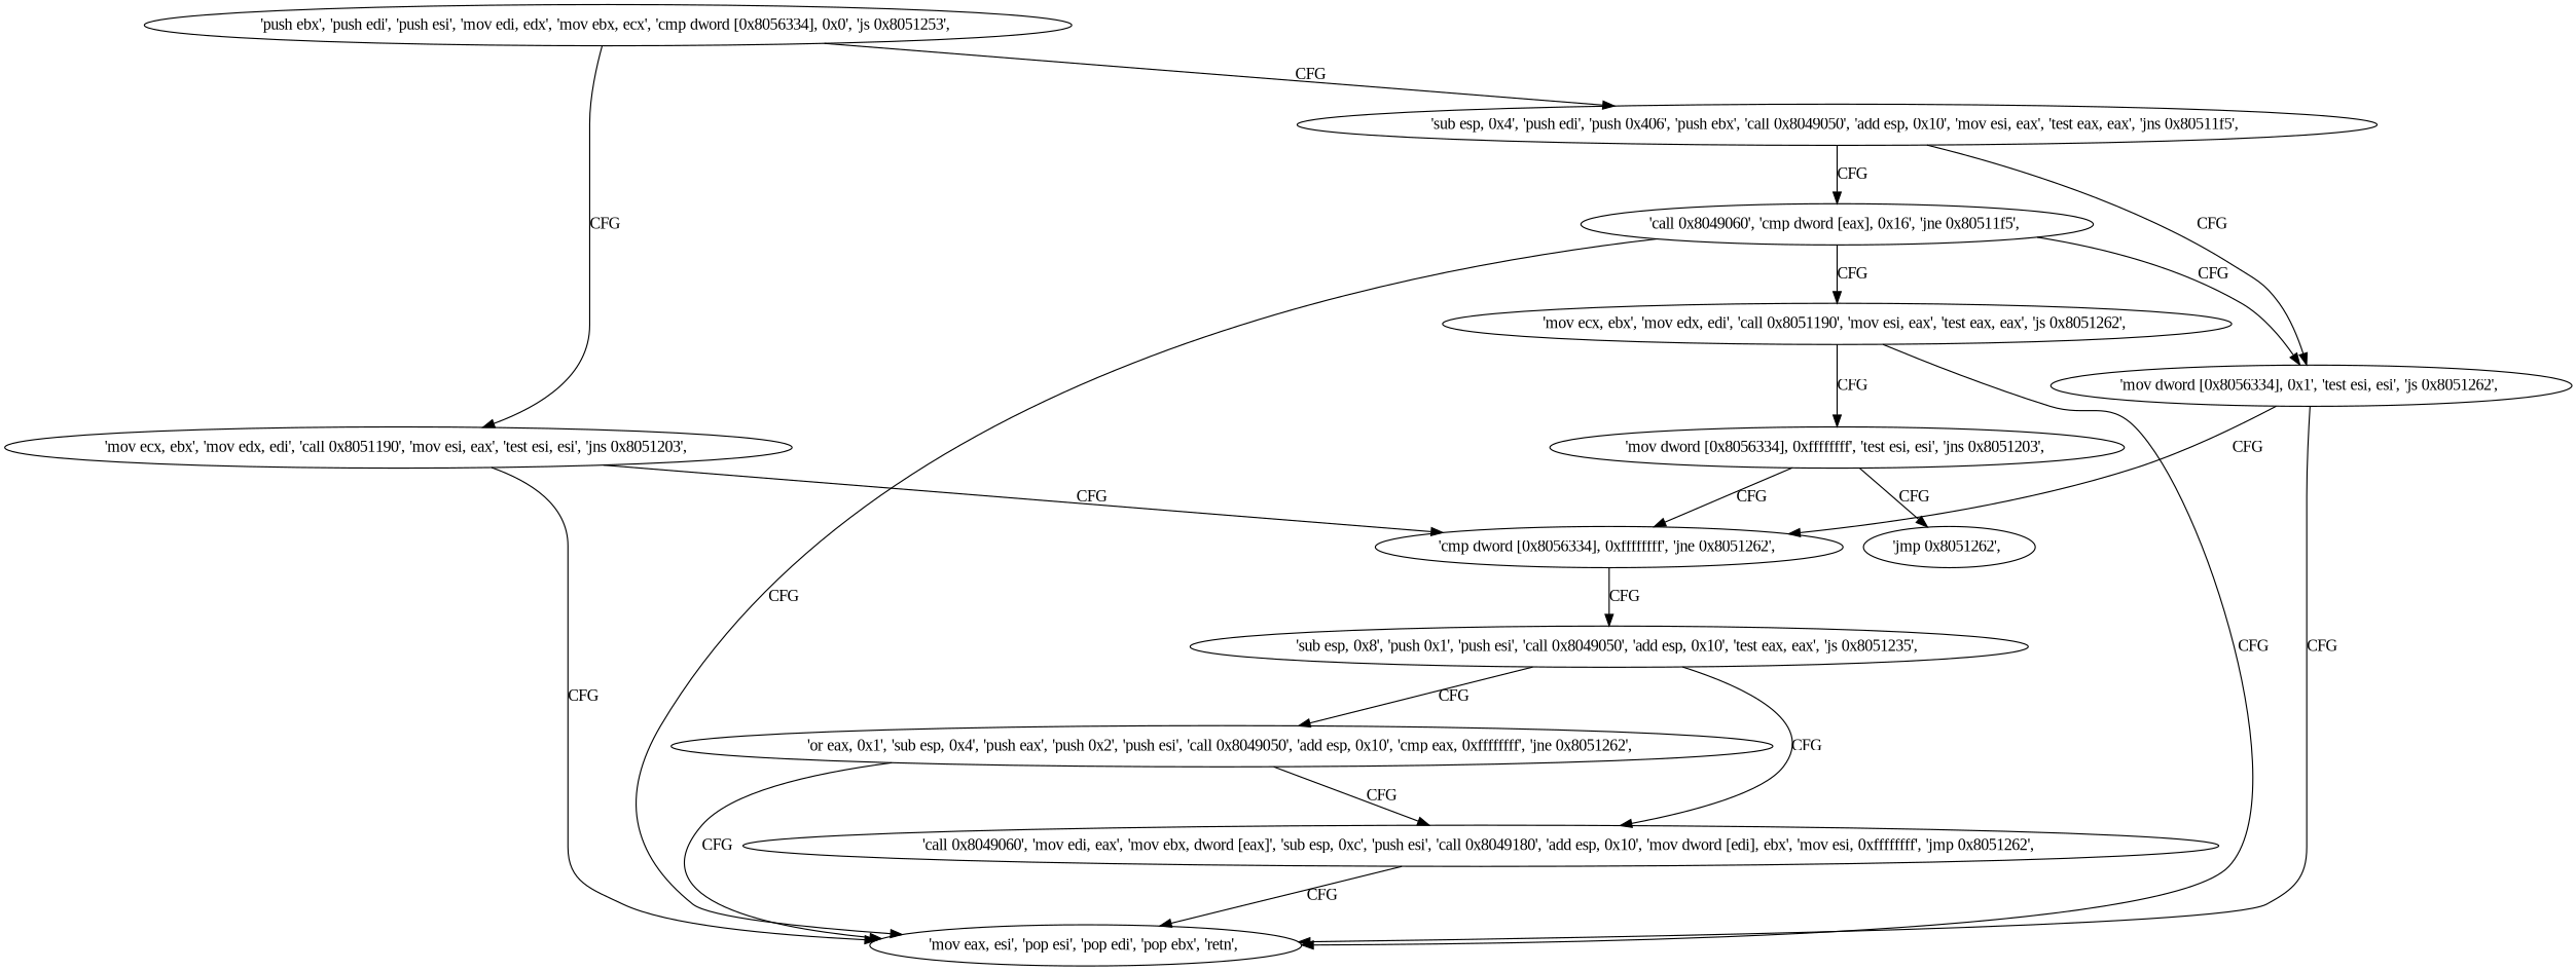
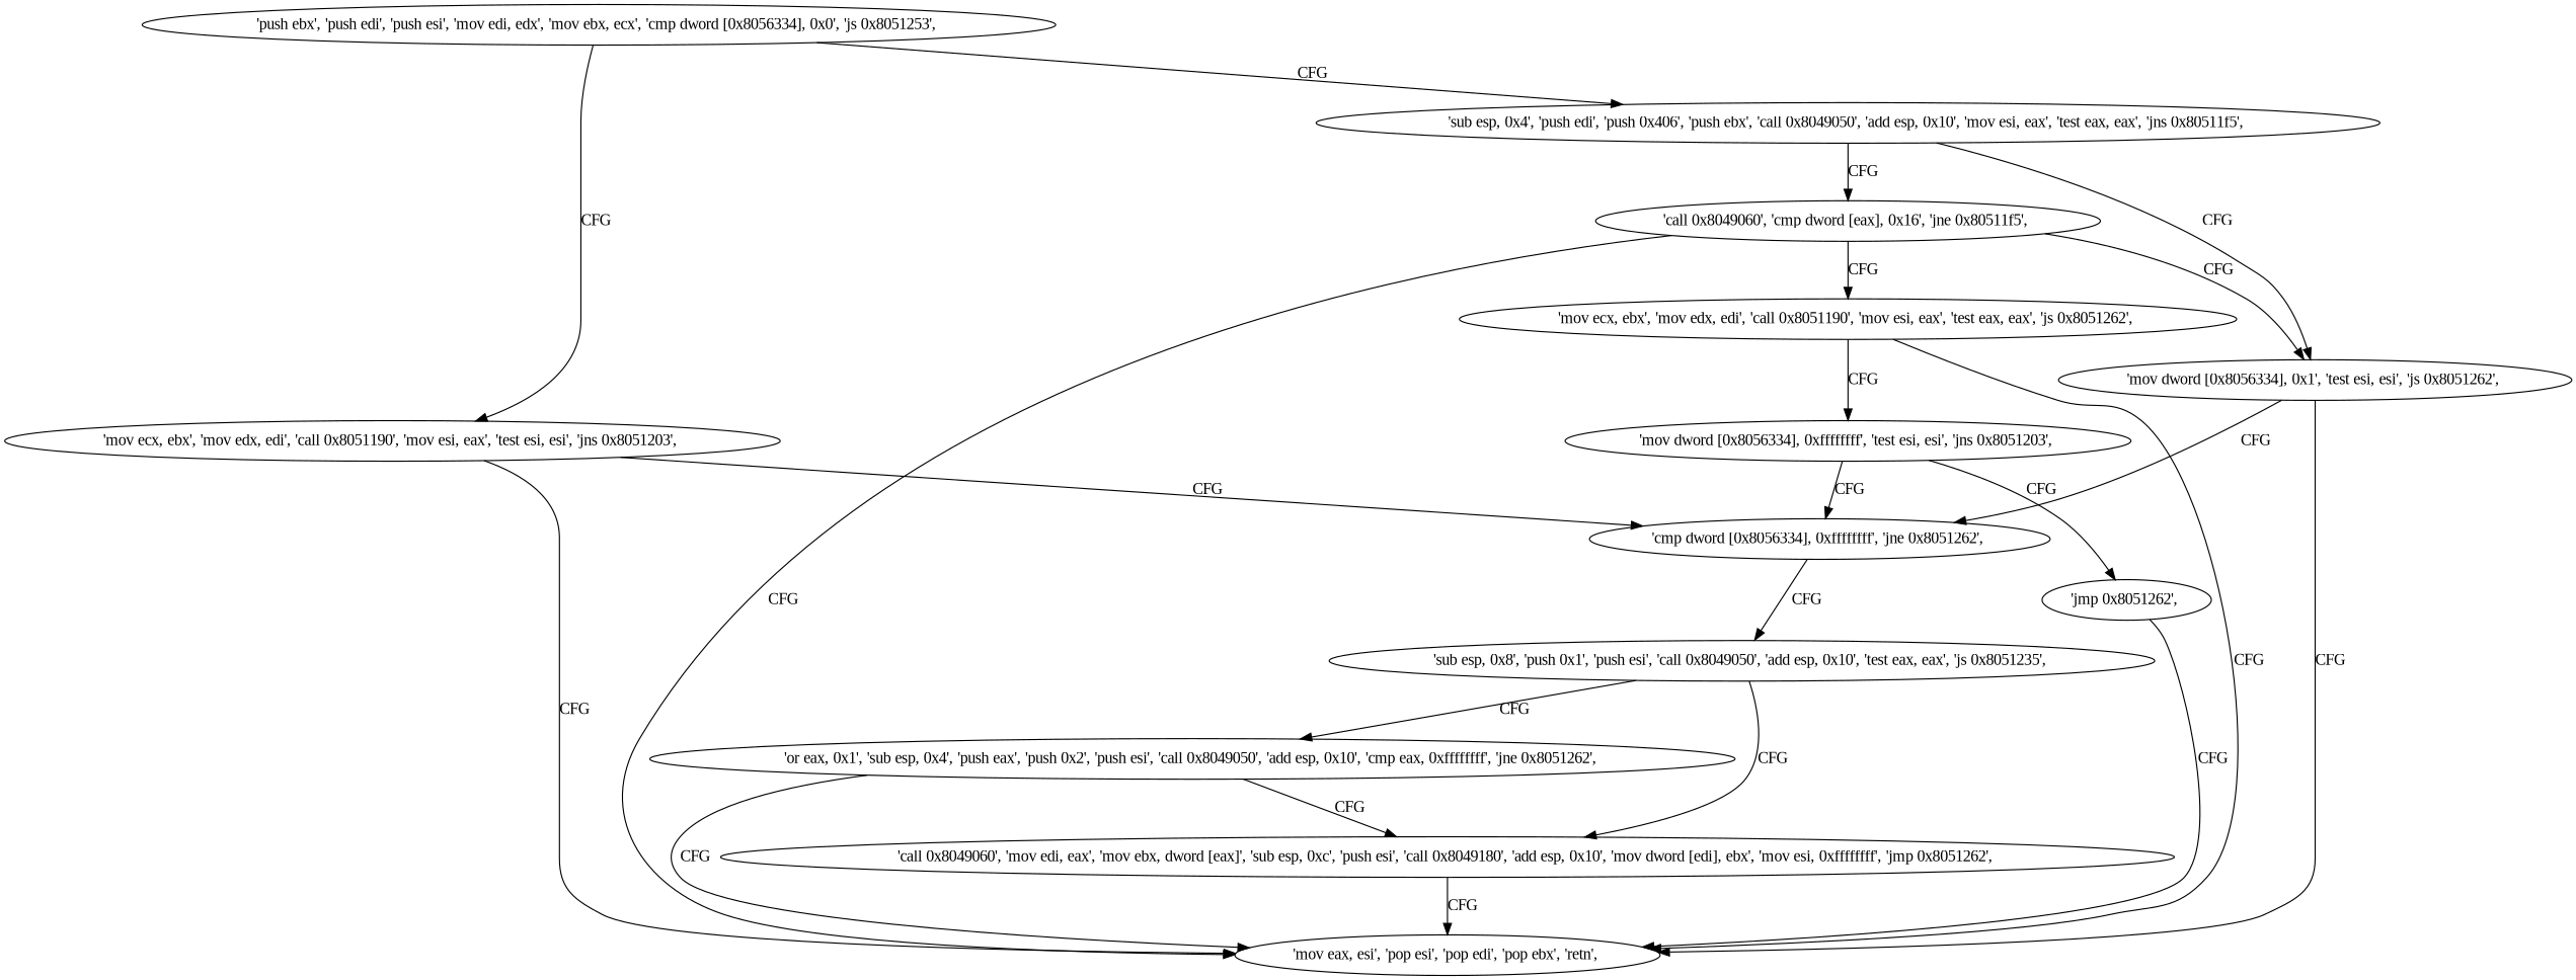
  digraph {
    fontname="Liberation Serif"
    node [fontname="Liberation Serif"]
    edge [fontname="Liberation Serif"]
    n1 [label="'push ebx', 'push edi', 'push esi', 'mov edi, edx', 'mov ebx, ecx', 'cmp dword [0x8056334], 0x0', 'js 0x8051253', "]
    n2 [label="'mov ecx, ebx', 'mov edx, edi', 'call 0x8051190', 'mov esi, eax', 'test esi, esi', 'jns 0x8051203', "]
    n3 [label="'sub esp, 0x4', 'push edi', 'push 0x406', 'push ebx', 'call 0x8049050', 'add esp, 0x10', 'mov esi, eax', 'test eax, eax', 'jns 0x80511f5', "]
    n4 [label="'cmp dword [0x8056334], 0xffffffff', 'jne 0x8051262', "]
    n5 [label="'mov eax, esi', 'pop esi', 'pop edi', 'pop ebx', 'retn', "]
    n6 [label="'mov dword [0x8056334], 0x1', 'test esi, esi', 'js 0x8051262', "]
    n7 [label="'call 0x8049060', 'cmp dword [eax], 0x16', 'jne 0x80511f5', "]
    n8 [label="'sub esp, 0x8', 'push 0x1', 'push esi', 'call 0x8049050', 'add esp, 0x10', 'test eax, eax', 'js 0x8051235', "]
    n9 [label="'mov ecx, ebx', 'mov edx, edi', 'call 0x8051190', 'mov esi, eax', 'test eax, eax', 'js 0x8051262', "]
    n10 [label="'call 0x8049060', 'mov edi, eax', 'mov ebx, dword [eax]', 'sub esp, 0xc', 'push esi', 'call 0x8049180', 'add esp, 0x10', 'mov dword [edi], ebx', 'mov esi, 0xffffffff', 'jmp 0x8051262', "]
    n11 [label="'or eax, 0x1', 'sub esp, 0x4', 'push eax', 'push 0x2', 'push esi', 'call 0x8049050', 'add esp, 0x10', 'cmp eax, 0xffffffff', 'jne 0x8051262', "]
    n12 [label="'mov dword [0x8056334], 0xffffffff', 'test esi, esi', 'jns 0x8051203', "]
    n13 [label="'jmp 0x8051262', "]
    n1 -> n2 [label=CFG]
    n1 -> n3 [label=CFG]
    n2 -> n4 [label=CFG]
    n2 -> n5 [label=CFG]
    n3 -> n6 [label=CFG]
    n3 -> n7 [label=CFG]
    n4 -> n8 [label=CFG]
    n6 -> n4 [label=CFG]
    n6 -> n5 [label=CFG]
    n7 -> n5 [label=CFG]
    n7 -> n6 [label=CFG]
    n7 -> n9 [label=CFG]
    n8 -> n10 [label=CFG]
    n8 -> n11 [label=CFG]
    n9 -> n5 [label=CFG]
    n9 -> n12 [label=CFG]
    n10 -> n5 [label=CFG]
    n11 -> n5 [label=CFG]
    n11 -> n10 [label=CFG]
    n12 -> n4 [label=CFG]
    n12 -> n13 [label=CFG]
+   n13 -> n5 [label=CFG]
  }
